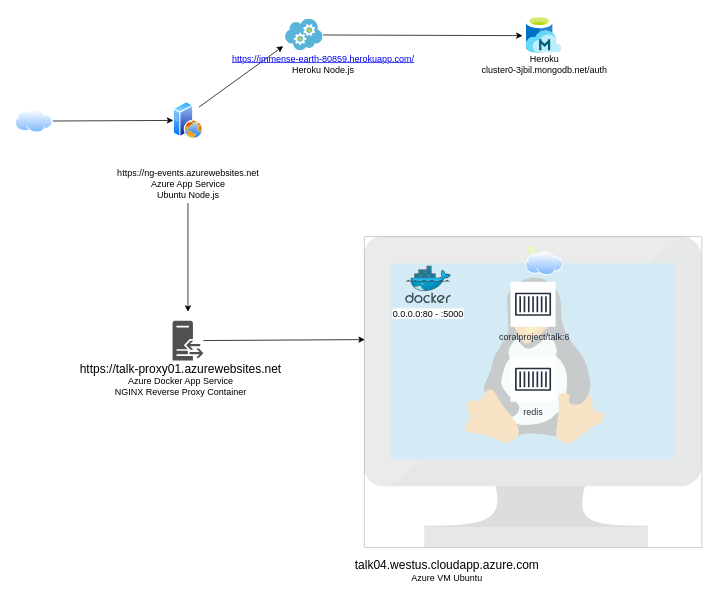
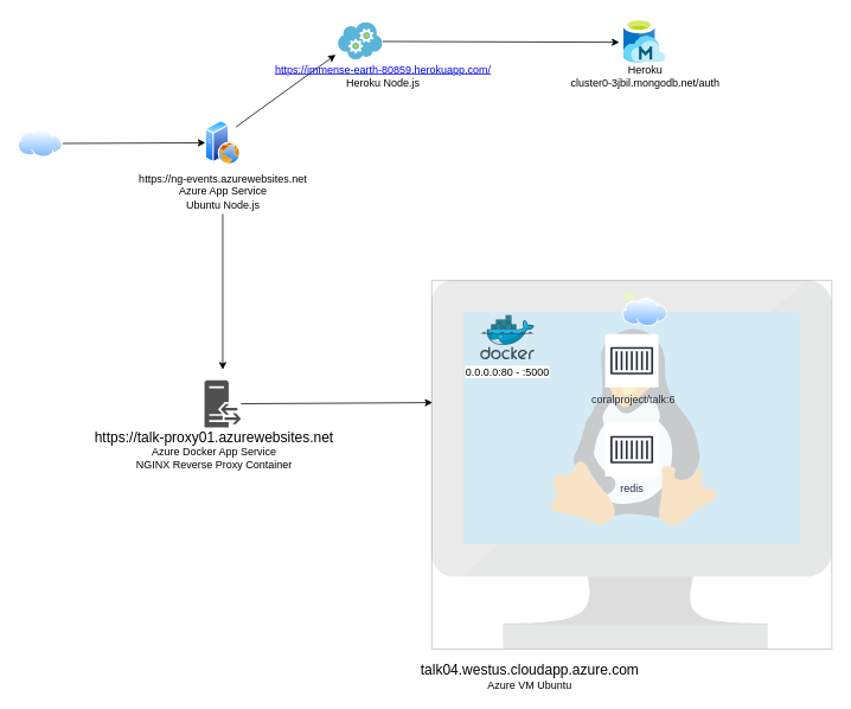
  <mxCell id="0" />
  <mxCell id="1" parent="0" />
  <mxCell id="2" style="edgeStyle=none;rounded=0;orthogonalLoop=1;jettySize=auto;html=1;exitX=1;exitY=0;exitDx=0;exitDy=0;entryX=-0.06;entryY=0.857;entryDx=0;entryDy=0;entryPerimeter=0;" edge="1" parent="1" source="3" target="7"><mxGeometry relative="1" as="geometry" /></mxCell>
  <mxCell id="3" value="" style="aspect=fixed;perimeter=ellipsePerimeter;html=1;align=center;shadow=0;dashed=0;spacingTop=3;image;image=img/lib/active_directory/web_server.svg;" vertex="1" parent="1"><mxGeometry x="230.5" y="135" width="40" height="50" as="geometry" /></mxCell>
  <mxCell id="4" style="edgeStyle=none;rounded=0;orthogonalLoop=1;jettySize=auto;html=1;" edge="1" parent="1" source="5"><mxGeometry relative="1" as="geometry"><mxPoint x="250" y="415" as="targetPoint" /></mxGeometry></mxCell>
- <mxCell id="5" value="https://ng-events.azurewebsites.net&lt;br&gt;Azure App Service&lt;br&gt;Ubuntu Node.js" style="text;html=1;align=center;verticalAlign=middle;resizable=0;points=[];autosize=1;" vertex="1" parent="1"><mxGeometry x="150" y="220" width="200" height="50" as="geometry" /></mxCell>
+ <mxCell id="5" value="https://ng-events.azurewebsites.net&lt;br&gt;Azure App Service&lt;br&gt;Ubuntu Node.js" style="text;html=1;align=center;verticalAlign=middle;resizable=0;points=[];autosize=1;" vertex="1" parent="1"><mxGeometry x="150" y="190" width="200" height="50" as="geometry" /></mxCell>
  <mxCell id="6" style="edgeStyle=none;rounded=0;orthogonalLoop=1;jettySize=auto;html=1;entryX=-0.106;entryY=0.54;entryDx=0;entryDy=0;entryPerimeter=0;" edge="1" parent="1" source="7" target="9"><mxGeometry relative="1" as="geometry" /></mxCell>
  <mxCell id="7" value="" style="aspect=fixed;html=1;points=[];align=center;image;fontSize=12;image=img/lib/mscae/Cloud_Services_Classic.svg;" vertex="1" parent="1"><mxGeometry x="380" y="25" width="50" height="42" as="geometry" /></mxCell>
  <mxCell id="8" value="&lt;a href=&quot;https://immense-earth-80859.herokuapp.com/&quot;&gt;https://immense-earth-80859.herokuapp.com/&lt;/a&gt;&lt;br&gt;Heroku Node.js" style="text;html=1;align=center;verticalAlign=middle;resizable=0;points=[];autosize=1;" vertex="1" parent="1"><mxGeometry x="300" y="70" width="260" height="30" as="geometry" /></mxCell>
  <mxCell id="9" value="" style="aspect=fixed;html=1;points=[];align=center;image;fontSize=12;image=img/lib/mscae/Managed_Databases.svg;" vertex="1" parent="1"><mxGeometry x="701" y="20" width="47" height="50" as="geometry" /></mxCell>
  <mxCell id="10" value="Heroku&lt;br&gt;cluster0-3jbil.mongodb.net/auth" style="text;html=1;align=center;verticalAlign=middle;resizable=0;points=[];autosize=1;" vertex="1" parent="1"><mxGeometry x="635" y="70" width="180" height="30" as="geometry" /></mxCell>
  <mxCell id="11" value="" style="aspect=fixed;html=1;points=[];align=center;image;fontSize=12;image=img/lib/mscae/VM_Linux.svg;opacity=25;imageBorder=#000000;perimeterSpacing=1;" vertex="1" parent="1"><mxGeometry x="485" y="315" width="450" height="414.01" as="geometry" /></mxCell>
  <mxCell id="12" value="0.0.0.0:80 - :5000" style="aspect=fixed;html=1;points=[];align=center;image;fontSize=12;image=img/lib/mscae/Docker.svg;" vertex="1" parent="1"><mxGeometry x="540" y="354" width="60.98" height="50" as="geometry" /></mxCell>
  <mxCell id="13" style="edgeStyle=none;rounded=0;orthogonalLoop=1;jettySize=auto;html=1;entryX=0.004;entryY=0.332;entryDx=0;entryDy=0;entryPerimeter=0;" edge="1" parent="1" source="14" target="11"><mxGeometry relative="1" as="geometry" /></mxCell>
  <mxCell id="14" value="" style="pointerEvents=1;shadow=0;dashed=0;html=1;strokeColor=none;fillColor=#505050;labelPosition=center;verticalLabelPosition=bottom;verticalAlign=top;outlineConnect=0;align=center;shape=mxgraph.office.servers.reverse_proxy;" vertex="1" parent="1"><mxGeometry x="229.5" y="427" width="41" height="53" as="geometry" /></mxCell>
  <mxCell id="15" value="&lt;span style=&quot;font-family: &amp;#34;az_ea_font&amp;#34; , &amp;#34;segoe ui&amp;#34; , &amp;#34;az_font&amp;#34; , , , &amp;#34;blinkmacsystemfont&amp;#34; , &amp;#34;roboto&amp;#34; , &amp;#34;oxygen&amp;#34; , &amp;#34;ubuntu&amp;#34; , &amp;#34;cantarell&amp;#34; , &amp;#34;open sans&amp;#34; , &amp;#34;helvetica neue&amp;#34; , sans-serif ; font-size: 16px ; background-color: rgb(255 , 255 , 255)&quot;&gt;https://talk-proxy01.azurewebsites.net&lt;/span&gt;&lt;br&gt;Azure Docker App Service&lt;br&gt;NGINX Reverse Proxy Container&lt;br&gt;" style="text;html=1;align=center;verticalAlign=middle;resizable=0;points=[];autosize=1;" vertex="1" parent="1"><mxGeometry x="100" y="480" width="280" height="50" as="geometry" /></mxCell>
  <mxCell id="16" value="&lt;span style=&quot;font-family: &amp;#34;az_ea_font&amp;#34; , &amp;#34;segoe ui&amp;#34; , &amp;#34;az_font&amp;#34; , , , &amp;#34;blinkmacsystemfont&amp;#34; , &amp;#34;roboto&amp;#34; , &amp;#34;oxygen&amp;#34; , &amp;#34;ubuntu&amp;#34; , &amp;#34;cantarell&amp;#34; , &amp;#34;open sans&amp;#34; , &amp;#34;helvetica neue&amp;#34; , sans-serif ; font-size: 16px ; background-color: rgb(255 , 255 , 255)&quot;&gt;talk04.westus.cloudapp.azure.com&lt;/span&gt;&lt;br&gt;Azure VM Ubuntu" style="text;html=1;align=center;verticalAlign=middle;resizable=0;points=[];autosize=1;" vertex="1" parent="1"><mxGeometry x="465" y="745" width="260" height="30" as="geometry" /></mxCell>
  <mxCell id="17" value="&amp;nbsp;coralproject/talk:6" style="outlineConnect=0;fontColor=#232F3E;gradientColor=none;strokeColor=#232F3E;fillColor=#ffffff;dashed=0;verticalLabelPosition=bottom;verticalAlign=top;align=center;html=1;fontSize=12;fontStyle=0;aspect=fixed;shape=mxgraph.aws4.resourceIcon;resIcon=mxgraph.aws4.container_1;" vertex="1" parent="1"><mxGeometry x="680" y="375" width="60" height="60" as="geometry" /></mxCell>
  <mxCell id="18" value="redis" style="outlineConnect=0;fontColor=#232F3E;gradientColor=none;strokeColor=#232F3E;fillColor=#ffffff;dashed=0;verticalLabelPosition=bottom;verticalAlign=top;align=center;html=1;fontSize=12;fontStyle=0;aspect=fixed;shape=mxgraph.aws4.resourceIcon;resIcon=mxgraph.aws4.container_1;" vertex="1" parent="1"><mxGeometry x="680" y="475" width="60" height="60" as="geometry" /></mxCell>
  <mxCell id="19" value="" style="aspect=fixed;perimeter=ellipsePerimeter;html=1;align=center;shadow=0;dashed=0;spacingTop=3;image;image=img/lib/active_directory/internet_cloud.svg;" vertex="1" parent="1"><mxGeometry x="700" y="335" width="50" height="31.5" as="geometry" /></mxCell>
  <mxCell id="20" style="edgeStyle=none;rounded=0;orthogonalLoop=1;jettySize=auto;html=1;entryX=0;entryY=0.5;entryDx=0;entryDy=0;" edge="1" parent="1" source="21" target="3"><mxGeometry relative="1" as="geometry" /></mxCell>
  <mxCell id="21" value="" style="aspect=fixed;perimeter=ellipsePerimeter;html=1;align=center;shadow=0;dashed=0;spacingTop=3;image;image=img/lib/active_directory/internet_cloud.svg;" vertex="1" parent="1"><mxGeometry x="20" y="145" width="50" height="31.5" as="geometry" /></mxCell>
